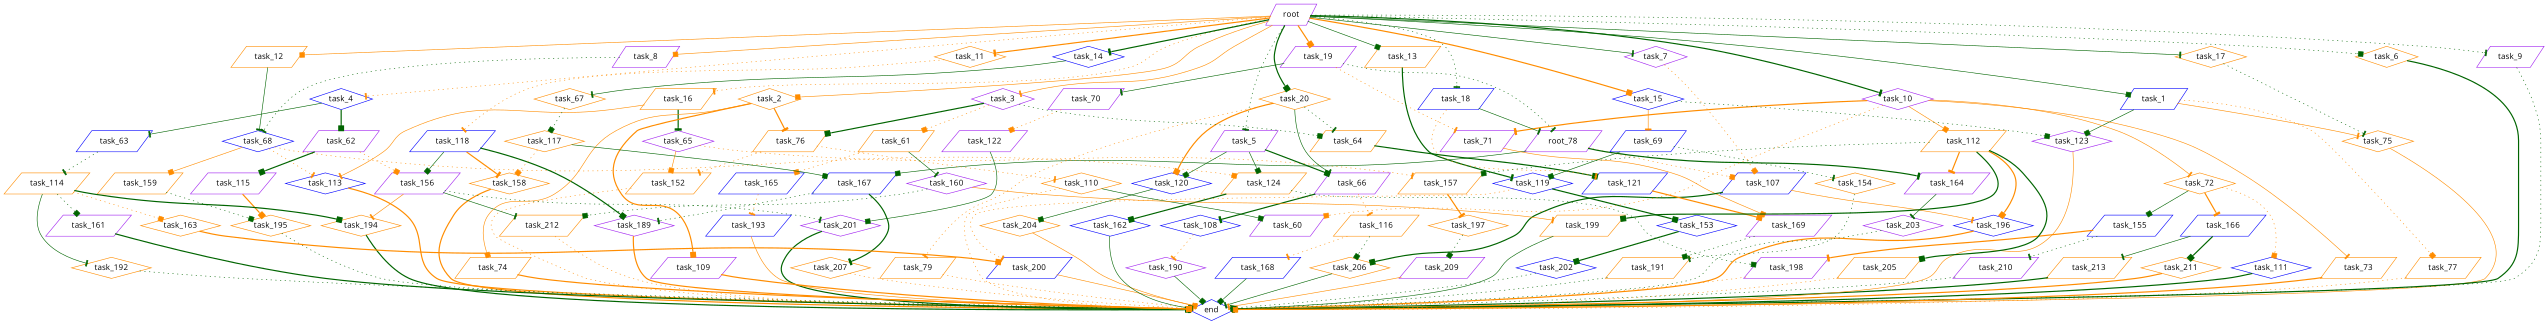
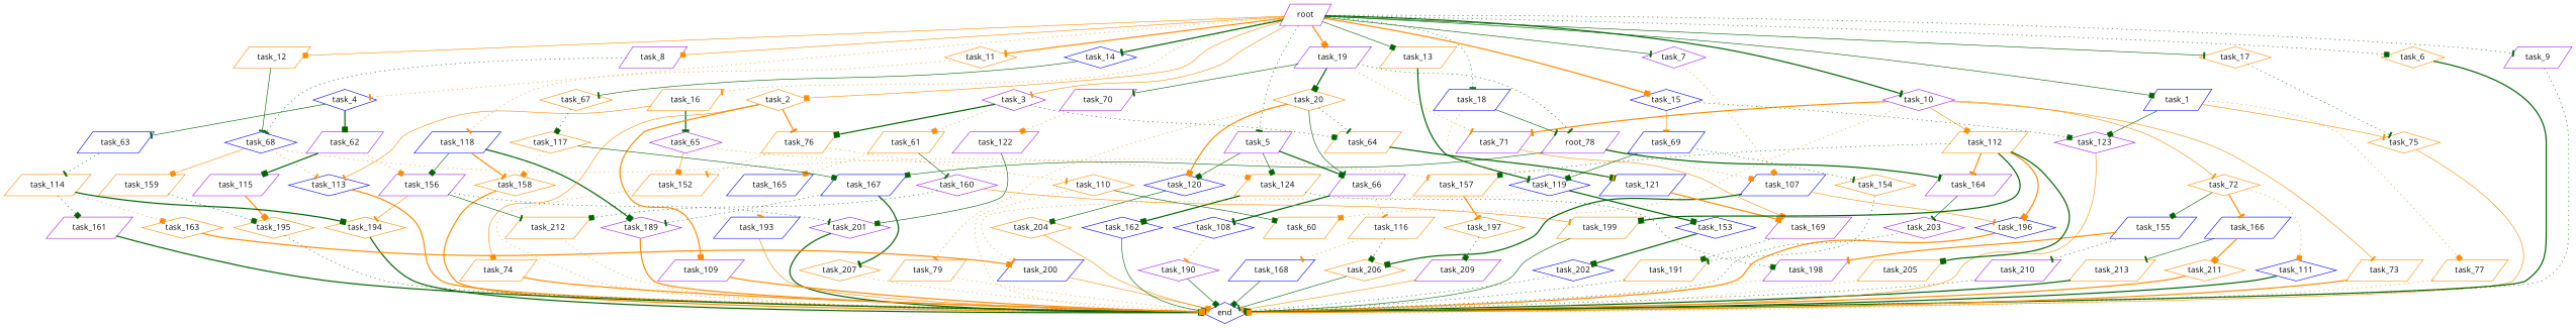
  digraph {
    fontname="Open Sans"
    node [color=darkorange fontname="Open Sans" shape=parallelogram]
    edge [arrowhead=box color=darkgreen fontname="Open Sans" style=dotted]
    task_207 [shape=diamond]
    end [color=blue shape=diamond]
-   task_192 [shape=diamond]
    task_113 [color=blue shape=diamond]
    task_16
    task_65 [color=purple shape=diamond]
    task_152
    task_157
    task_212
    task_168 [color=blue]
    task_155 [color=blue]
    task_198 [color=purple]
    task_210 [color=purple]
    task_158 [shape=diamond]
    task_19 [color=purple]
    task_70 [color=purple]
    n17 [color=purple label=root_78]
    task_71 [color=purple]
    task_122 [color=purple]
    task_107 [color=blue]
    task_167 [color=blue]
    task_164 [color=purple]
    task_169 [color=purple]
    task_68 [color=blue shape=diamond]
    task_12
    task_124
    task_159
    task_190 [color=purple shape=diamond]
    task_119 [color=blue shape=diamond]
    task_200 [color=blue]
    task_153 [color=blue shape=diamond]
    task_202 [color=blue shape=diamond]
    task_13
    task_11 [shape=diamond]
    task_118 [color=blue]
    task_156 [color=purple]
    task_189 [color=purple shape=diamond]
    task_20 [shape=diamond]
    task_79
    task_66 [color=purple]
    task_64
    task_120 [color=blue shape=diamond]
    task_108 [color=blue shape=diamond]
    task_116
    task_121 [color=blue]
    task_204 [shape=diamond]
    task_166 [color=blue]
    task_213
    task_211 [shape=diamond]
-   task_60 [color=purple]
+   task_60
    task_110 [shape=diamond]
    task_111 [color=blue shape=diamond]
    task_162 [color=blue shape=diamond]
    task_62 [color=purple]
    task_115 [color=purple]
    task_201 [color=purple shape=diamond]
    task_194 [shape=diamond]
    task_195 [shape=diamond]
    task_196 [color=blue shape=diamond]
    task_206 [shape=diamond]
    task_1 [color=blue]
    task_123 [color=purple shape=diamond]
    task_77
    task_75 [shape=diamond]
    task_6 [shape=diamond]
    task_72 [shape=diamond]
    task_5 [color=purple]
    task_63 [color=blue]
    task_114
    task_163 [shape=diamond]
    task_161 [color=purple]
    root [color=purple]
    task_7 [color=purple shape=diamond]
    task_4 [color=blue shape=diamond]
    task_10 [color=purple shape=diamond]
    task_14 [color=blue shape=diamond]
    task_18 [color=blue]
    task_15 [color=blue shape=diamond]
    task_3 [color=purple shape=diamond]
    task_8 [color=purple]
    task_9 [color=purple]
    task_2 [shape=diamond]
    task_17 [shape=diamond]
    task_112
    task_73
    task_67 [shape=diamond]
    task_69 [color=blue]
    task_76
    task_61
    task_74
    task_109 [color=purple]
    task_117 [shape=diamond]
    task_197 [shape=diamond]
    task_209 [color=purple]
    task_203 [color=purple shape=diamond]
    task_165 [color=blue]
    task_193 [color=blue]
    task_191
    task_199
    task_205
    task_160 [color=purple shape=diamond]
    task_154 [shape=diamond]
    task_207 -> end [arrowhead=tee color=darkorange]
-   task_192 -> end [arrowhead=tee]
    task_113 -> end [color=darkorange style=bold]
    task_16 -> task_113 [arrowhead=tee color=darkorange style=solid]
    task_16 -> task_65 [arrowhead=tee style=bold]
    task_65 -> task_152 [color=darkorange style=solid]
    task_65 -> task_157 [arrowhead=tee color=darkorange]
    task_152 -> end [color=darkorange]
    task_157 -> task_197 [arrowhead=tee color=darkorange style=bold]
    task_212 -> end [color=darkorange]
    task_168 -> end [style=solid]
    task_155 -> task_198 [arrowhead=tee color=darkorange style=bold]
    task_155 -> task_210 [arrowhead=tee]
    task_198 -> end [color=darkorange]
    task_210 -> end [arrowhead=tee]
    task_158 -> end [arrowhead=tee color=darkorange style=bold]
    task_19 -> task_70 [arrowhead=tee style=solid]
    task_19 -> n17 [arrowhead=tee]
    task_19 -> task_71 [arrowhead=tee color=darkorange]
    task_70 -> task_122 [color=darkorange]
    n17 -> task_107 [color=darkorange]
    n17 -> task_167 [style=solid]
    n17 -> task_164 [arrowhead=tee style=bold]
    task_71 -> task_169 [color=darkorange style=solid]
    task_122 -> task_201 [style=solid]
    task_107 -> task_196 [arrowhead=tee color=darkorange style=solid]
    task_107 -> task_206 [style=bold]
    task_167 -> task_207 [arrowhead=tee style=bold]
    task_167 -> task_189 [arrowhead=tee]
    task_164 -> task_203 [arrowhead=tee style=solid]
    task_169 -> task_191
    task_68 -> task_113 [arrowhead=tee color=darkorange]
    task_68 -> task_124 [color=darkorange]
    task_68 -> task_159 [color=darkorange style=solid]
    task_12 -> task_68 [arrowhead=tee style=solid]
    task_124 -> task_198
    task_124 -> task_162 [style=bold]
    task_159 -> task_195
    task_190 -> end [style=solid]
    task_119 -> task_200 [arrowhead=tee color=darkorange]
    task_119 -> task_153 [style=bold]
    task_200 -> end [color=darkorange style=solid]
    task_153 -> task_202 [style=bold]
    task_202 -> end [arrowhead=tee]
    task_13 -> task_119 [arrowhead=tee style=bold]
    task_11 -> task_118 [arrowhead=tee color=darkorange]
    task_118 -> task_158 [arrowhead=tee color=darkorange style=bold]
    task_118 -> task_156 [style=solid]
    task_118 -> task_189 [style=bold]
    task_156 -> task_212 [arrowhead=tee style=solid]
    task_156 -> task_201 [arrowhead=tee]
    task_156 -> task_194 [arrowhead=tee color=darkorange style=solid]
    task_189 -> end [arrowhead=tee color=darkorange style=bold]
    task_20 -> task_79 [arrowhead=tee color=darkorange]
    task_20 -> task_66 [arrowhead=tee style=solid]
    task_20 -> task_64 [arrowhead=tee]
    task_20 -> task_120 [color=darkorange style=bold]
    task_79 -> end [arrowhead=tee color=darkorange]
    task_66 -> task_108 [arrowhead=tee style=bold]
    task_66 -> task_116 [arrowhead=tee color=darkorange]
    task_64 -> task_121 [style=bold]
    task_120 -> task_204 [style=solid]
    task_108 -> task_190 [arrowhead=tee color=darkorange]
    task_116 -> task_168 [arrowhead=tee color=darkorange]
    task_116 -> task_206
    task_121 -> task_169 [color=darkorange style=bold]
    task_204 -> end [arrowhead=tee color=darkorange style=solid]
    task_166 -> task_213 [arrowhead=tee style=solid]
-   task_166 -> task_211 [style=bold]
+   task_166 -> task_211 [color=darkorange style=bold]
    task_213 -> end [style=bold]
    task_211 -> end [color=darkorange style=bold]
    task_110 -> end [color=darkorange]
    task_110 -> task_60 [style=solid]
    task_111 -> end [arrowhead=tee style=bold]
    task_162 -> end [style=solid]
    task_62 -> task_156 [color=darkorange]
    task_62 -> task_115 [style=bold]
    task_115 -> task_195 [color=darkorange style=bold]
    task_201 -> end [arrowhead=tee style=bold]
    task_194 -> end [style=bold]
    task_195 -> end
    task_196 -> end [color=darkorange style=bold]
    task_206 -> end [arrowhead=tee style=solid]
    task_1 -> task_123 [style=solid]
    task_1 -> task_77 [color=darkorange]
    task_1 -> task_75 [arrowhead=tee color=darkorange style=solid]
    task_123 -> end [arrowhead=tee color=darkorange style=solid]
    task_77 -> end [color=darkorange]
    task_75 -> end [color=darkorange style=solid]
    task_6 -> end [arrowhead=tee style=bold]
    task_72 -> task_155 [style=solid]
    task_72 -> task_166 [arrowhead=tee color=darkorange style=bold]
    task_72 -> task_111 [color=darkorange]
    task_5 -> task_124 [style=solid]
    task_5 -> task_66 [style=bold]
    task_5 -> task_120 [style=solid]
    task_63 -> task_114 [arrowhead=tee]
-   task_114 -> task_192 [arrowhead=tee style=solid]
    task_114 -> task_194 [style=bold]
    task_114 -> task_163 [color=darkorange]
    task_114 -> task_161
    task_163 -> task_200 [color=darkorange style=bold]
    task_161 -> end [style=bold]
    root -> task_16 [arrowhead=tee color=darkorange]
    root -> task_19 [color=darkorange style=bold]
    root -> task_12 [color=darkorange style=solid]
    root -> task_13 [style=solid]
    root -> task_11 [arrowhead=tee color=darkorange style=bold]
-   root -> task_20 [style=bold]
+   task_19 -> task_20 [style=bold]
    root -> task_1 [style=solid]
    root -> task_6
    root -> task_5 [arrowhead=tee]
    root -> task_7 [arrowhead=tee style=solid]
    root -> task_4 [arrowhead=tee color=darkorange]
    root -> task_10 [arrowhead=tee style=bold]
    root -> task_14 [arrowhead=tee style=bold]
    root -> task_18 [arrowhead=tee]
    root -> task_15 [color=darkorange style=bold]
    root -> task_3 [arrowhead=tee color=darkorange style=solid]
    root -> task_8 [color=darkorange style=solid]
    root -> task_9 [arrowhead=tee]
    root -> task_2 [color=darkorange style=solid]
    root -> task_17 [arrowhead=tee style=solid]
    task_7 -> task_107 [color=darkorange]
    task_4 -> task_62 [style=bold]
    task_4 -> task_63 [arrowhead=tee style=solid]
    task_10 -> task_71 [arrowhead=tee color=darkorange style=bold]
    task_10 -> task_60 [color=darkorange]
    task_10 -> task_72 [arrowhead=tee color=darkorange style=solid]
    task_10 -> task_112 [color=darkorange style=solid]
    task_10 -> task_73 [arrowhead=tee color=darkorange style=solid]
    task_14 -> task_67 [arrowhead=tee style=solid]
    task_18 -> n17 [arrowhead=tee style=solid]
    task_18 -> task_121 [arrowhead=tee color=darkorange]
    task_15 -> task_123
    task_15 -> task_69 [arrowhead=tee color=darkorange style=solid]
    task_3 -> task_64
    task_3 -> task_76 [style=bold]
    task_3 -> task_61 [color=darkorange]
    task_8 -> task_68 [arrowhead=tee]
    task_9 -> end
    task_2 -> task_76 [arrowhead=tee color=darkorange style=bold]
    task_2 -> task_74 [color=darkorange style=solid]
    task_2 -> task_109 [color=darkorange style=bold]
    task_17 -> task_75 [arrowhead=tee]
    task_112 -> task_157
    task_112 -> task_164 [arrowhead=tee color=darkorange style=bold]
    task_112 -> task_196 [color=darkorange style=bold]
    task_112 -> task_199 [style=bold]
    task_112 -> task_205 [style=bold]
    task_73 -> end [color=darkorange style=bold]
    task_67 -> task_117
    task_69 -> task_119 [style=solid]
    task_69 -> task_154 [arrowhead=tee]
    task_76 -> task_152 [arrowhead=tee color=darkorange]
    task_76 -> task_110 [arrowhead=tee color=darkorange]
    task_61 -> task_165 [color=darkorange]
    task_61 -> task_160 [arrowhead=tee style=solid]
    task_74 -> end [color=darkorange style=bold]
    task_109 -> end [color=darkorange style=bold]
    task_117 -> task_158 [color=darkorange]
    task_117 -> task_167 [style=solid]
    task_197 -> task_209
    task_209 -> end [arrowhead=tee color=darkorange style=solid]
    task_203 -> end
    task_165 -> task_193 [arrowhead=tee color=darkorange]
    task_193 -> end [color=darkorange style=solid]
    task_191 -> end
    task_199 -> end [arrowhead=tee style=solid]
    task_205 -> end [color=darkorange]
    task_160 -> task_212
    task_160 -> task_199 [arrowhead=tee color=darkorange style=solid]
    task_154 -> task_191 [arrowhead=tee]
  }
